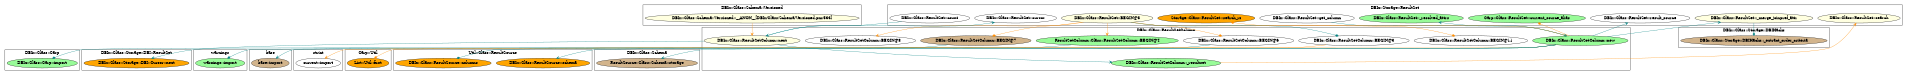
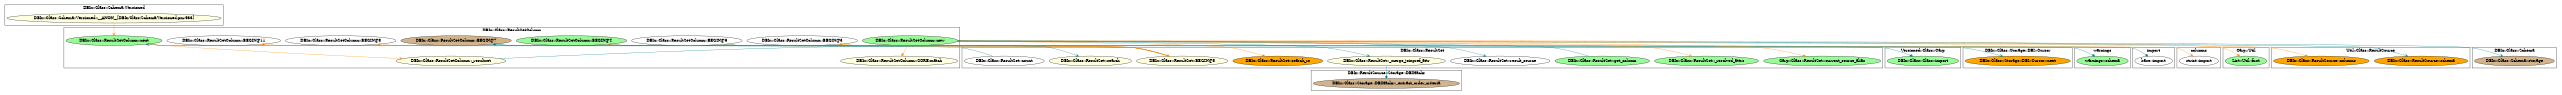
  digraph {
    node [fillcolor=white style=filled]
    edge [arrowhead=vee color=teal]
    "DBIx::Class::Storage::DBIHacks::_extract_order_criteria" [fillcolor=tan]
-   "DBIx::Class::Carp::import" [fillcolor=palegreen]
+   "DBIx::Class::Carp::import" [fillcolor=palegreen label="DBIx::Class::Class::import"]
    n3 [fillcolor=palegreen label="Carp::Class::ResultSet::current_source_alias"]
    "DBIx::Class::ResultSet::_resolved_attrs" [fillcolor=palegreen]
    "DBIx::Class::ResultSet::count"
-   "DBIx::Class::ResultSet::get_column"
+   "DBIx::Class::ResultSet::get_column" [fillcolor=palegreen]
    "DBIx::Class::ResultSet::search" [fillcolor=lightyellow]
    "DBIx::Class::ResultSet::BEGIN@8" [fillcolor=lightyellow]
    "DBIx::Class::ResultSet::result_source"
-   "DBIx::Class::ResultSet::cursor"
    "DBIx::Class::ResultSet::_merge_joinpref_attr" [fillcolor=lightyellow]
-   "DBIx::Class::ResultSet::search_rs" [fillcolor=orange label="Storage::Class::ResultSet::search_rs"]
-   "List::Util::first" [fillcolor=orange]
+   "DBIx::Class::ResultSet::search_rs" [fillcolor=orange]
+   "List::Util::first" [fillcolor=palegreen]
    "DBIx::Class::Storage::DBI::Cursor::next" [fillcolor=orange]
-   "base::import" [fillcolor=tan]
+   "base::import"
    "DBIx::Class::ResultSource::schema" [fillcolor=orange]
    "DBIx::Class::ResultSource::columns" [fillcolor=orange]
-   "warnings::import" [fillcolor=palegreen]
+   "warnings::import" [fillcolor=palegreen label="warnings::schema"]
    "DBIx::Class::Schema::Versioned::__ANON__[DBIx/Class/Schema/Versioned.pm:533]" [fillcolor=lightyellow]
    "DBIx::Class::ResultSetColumn::BEGIN@7" [fillcolor=tan]
    "DBIx::Class::ResultSetColumn::BEGIN@8"
    "DBIx::Class::ResultSetColumn::BEGIN@11"
-   "DBIx::Class::ResultSetColumn::next" [fillcolor=lightyellow]
-   "DBIx::Class::ResultSetColumn::BEGIN@4" [fillcolor=palegreen label="ResultSetColumn::Class::ResultSetColumn::BEGIN@4"]
+   "DBIx::Class::ResultSetColumn::next" [fillcolor=palegreen]
+   "DBIx::Class::ResultSetColumn::BEGIN@4" [fillcolor=palegreen]
+   "DBIx::Class::ResultSetColumn::CORE:match" [fillcolor=lightyellow]
    "DBIx::Class::ResultSetColumn::BEGIN@6"
-   "DBIx::Class::ResultSetColumn::_resultset" [fillcolor=palegreen]
+   "DBIx::Class::ResultSetColumn::_resultset" [fillcolor=lightyellow]
    "DBIx::Class::ResultSetColumn::BEGIN@3"
    "DBIx::Class::ResultSetColumn::new" [fillcolor=palegreen]
-   "DBIx::Class::Schema::storage" [fillcolor=tan label="ResultSource::Class::Schema::storage"]
-   "strict::import" [label="current::import"]
+   "DBIx::Class::Schema::storage" [fillcolor=tan]
+   "strict::import"
    subgraph cluster_1 {
-     label="DBIx::Class::Storage::DBIHacks"
+     label="DBIx::ResultSource::Storage::DBIHacks"
      "DBIx::Class::Storage::DBIHacks::_extract_order_criteria"
    }
    subgraph cluster_2 {
-     label="DBIx::Class::Carp"
+     label="Versioned::Class::Carp"
      "DBIx::Class::Carp::import"
    }
    subgraph cluster_3 {
-     label="DBIx::Storage::ResultSet"
+     label="DBIx::Class::ResultSet"
      n3
      "DBIx::Class::ResultSet::_resolved_attrs"
      "DBIx::Class::ResultSet::count"
      "DBIx::Class::ResultSet::get_column"
      "DBIx::Class::ResultSet::search"
      "DBIx::Class::ResultSet::BEGIN@8"
      "DBIx::Class::ResultSet::result_source"
-     "DBIx::Class::ResultSet::cursor"
      "DBIx::Class::ResultSet::_merge_joinpref_attr"
      "DBIx::Class::ResultSet::search_rs"
    }
    subgraph cluster_4 {
      label="Carp::Util"
      "List::Util::first"
    }
    subgraph cluster_5 {
-     label="DBIx::Class::Storage::DBI::ResultSet"
+     label="DBIx::Class::Storage::DBI::Cursor"
      "DBIx::Class::Storage::DBI::Cursor::next"
    }
    subgraph cluster_6 {
-     label=base
+     label=import
      "base::import"
    }
    subgraph cluster_7 {
      label="Util::Class::ResultSource"
      "DBIx::Class::ResultSource::schema"
      "DBIx::Class::ResultSource::columns"
    }
    subgraph cluster_8 {
      label=warnings
      "warnings::import"
    }
    subgraph cluster_9 {
      label="DBIx::Class::Schema::Versioned"
      "DBIx::Class::Schema::Versioned::__ANON__[DBIx/Class/Schema/Versioned.pm:533]"
    }
    subgraph cluster_10 {
      label="DBIx::Class::ResultSetColumn"
      "DBIx::Class::ResultSetColumn::BEGIN@7"
      "DBIx::Class::ResultSetColumn::BEGIN@8"
      "DBIx::Class::ResultSetColumn::BEGIN@11"
      "DBIx::Class::ResultSetColumn::next"
      "DBIx::Class::ResultSetColumn::BEGIN@4"
+     "DBIx::Class::ResultSetColumn::CORE:match"
      "DBIx::Class::ResultSetColumn::BEGIN@6"
      "DBIx::Class::ResultSetColumn::_resultset"
      "DBIx::Class::ResultSetColumn::BEGIN@3"
      "DBIx::Class::ResultSetColumn::new"
    }
    subgraph cluster_11 {
      label="DBIx::Class::Schema"
      "DBIx::Class::Schema::storage"
    }
    subgraph cluster_12 {
-     label="strict"
+     label=columns
      "strict::import"
    }
    "DBIx::Class::ResultSet::count" -> "DBIx::Class::ResultSetColumn::next"
    "DBIx::Class::ResultSet::get_column" -> "DBIx::Class::ResultSetColumn::new" [arrowhead=diamond]
-   "DBIx::Class::ResultSet::BEGIN@8" -> "DBIx::Class::ResultSetColumn::BEGIN@7" [arrowhead=diamond color=darkorange]
+   "DBIx::Class::ResultSet::BEGIN@8" -> "DBIx::Class::ResultSetColumn::BEGIN@7" [arrowhead=diamond]
    "DBIx::Class::ResultSet::BEGIN@8" -> "DBIx::Class::ResultSetColumn::BEGIN@8" [color=darkorange]
    "DBIx::Class::ResultSet::BEGIN@8" -> "DBIx::Class::ResultSetColumn::BEGIN@11" [arrowhead=diamond color=darkorange]
    "DBIx::Class::ResultSet::BEGIN@8" -> "DBIx::Class::ResultSetColumn::BEGIN@4" [color=darkorange]
-   "DBIx::Class::ResultSet::BEGIN@8" -> "DBIx::Class::ResultSetColumn::BEGIN@6" [arrowhead=diamond color=darkorange]
-   "DBIx::Class::ResultSet::BEGIN@8" -> "DBIx::Class::ResultSetColumn::BEGIN@3" [arrowhead=diamond]
+   "DBIx::Class::ResultSetColumn::BEGIN@6" -> "DBIx::Class::ResultSet::BEGIN@8" [arrowhead=diamond color=darkorange]
+   "DBIx::Class::ResultSet::BEGIN@8" -> "DBIx::Class::ResultSetColumn::BEGIN@3" [arrowhead=diamond color=darkorange]
    "DBIx::Class::ResultSet::_merge_joinpref_attr" -> "DBIx::Class::Storage::DBIHacks::_extract_order_criteria" [arrowhead=diamond]
    "DBIx::Class::Schema::Versioned::__ANON__[DBIx/Class/Schema/Versioned.pm:533]" -> "DBIx::Class::ResultSetColumn::next" [color=darkorange]
    "DBIx::Class::ResultSetColumn::BEGIN@7" -> "DBIx::Class::Carp::import" [arrowhead=diamond]
-   "DBIx::Class::ResultSetColumn::next" -> "DBIx::Class::ResultSet::cursor"
    "DBIx::Class::ResultSetColumn::next" -> "DBIx::Class::Storage::DBI::Cursor::next"
-   "DBIx::Class::ResultSetColumn::next" -> "DBIx::Class::ResultSetColumn::_resultset"
+   "DBIx::Class::ResultSetColumn::next" -> "DBIx::Class::ResultSetColumn::_resultset" [color=darkorange]
    "DBIx::Class::ResultSetColumn::BEGIN@4" -> "warnings::import" [arrowhead=diamond]
-   "DBIx::Class::ResultSetColumn::BEGIN@6" -> "base::import"
-   "DBIx::Class::ResultSetColumn::_resultset" -> "DBIx::Class::ResultSet::search" [color=darkorange]
+   "DBIx::Class::ResultSetColumn::BEGIN@6" -> "base::import" [arrowhead=diamond]
+   "DBIx::Class::ResultSetColumn::_resultset" -> "DBIx::Class::ResultSet::search"
    "DBIx::Class::ResultSetColumn::BEGIN@3" -> "strict::import" [color=darkorange]
    "DBIx::Class::ResultSetColumn::new" -> n3 [arrowhead=diamond color=darkorange]
-   "DBIx::Class::ResultSetColumn::new" -> "DBIx::Class::ResultSet::_resolved_attrs"
+   "DBIx::Class::ResultSetColumn::new" -> "DBIx::Class::ResultSet::_resolved_attrs" [color=darkorange]
    "DBIx::Class::ResultSetColumn::new" -> "DBIx::Class::ResultSet::result_source"
    "DBIx::Class::ResultSetColumn::new" -> "DBIx::Class::ResultSet::_merge_joinpref_attr"
    "DBIx::Class::ResultSetColumn::new" -> "DBIx::Class::ResultSet::search_rs" [arrowhead=diamond color=darkorange]
    "DBIx::Class::ResultSetColumn::new" -> "List::Util::first" [arrowhead=diamond color=darkorange]
    "DBIx::Class::ResultSetColumn::new" -> "DBIx::Class::ResultSource::schema"
-   "DBIx::Class::ResultSetColumn::new" -> "DBIx::Class::ResultSource::columns" [arrowhead=diamond]
+   "DBIx::Class::ResultSetColumn::new" -> "DBIx::Class::ResultSource::columns" [arrowhead=diamond color=darkorange]
+   "DBIx::Class::ResultSetColumn::new" -> "DBIx::Class::ResultSetColumn::CORE:match" [arrowhead=diamond color=darkorange]
    "DBIx::Class::ResultSetColumn::new" -> "DBIx::Class::Schema::storage"
  }
